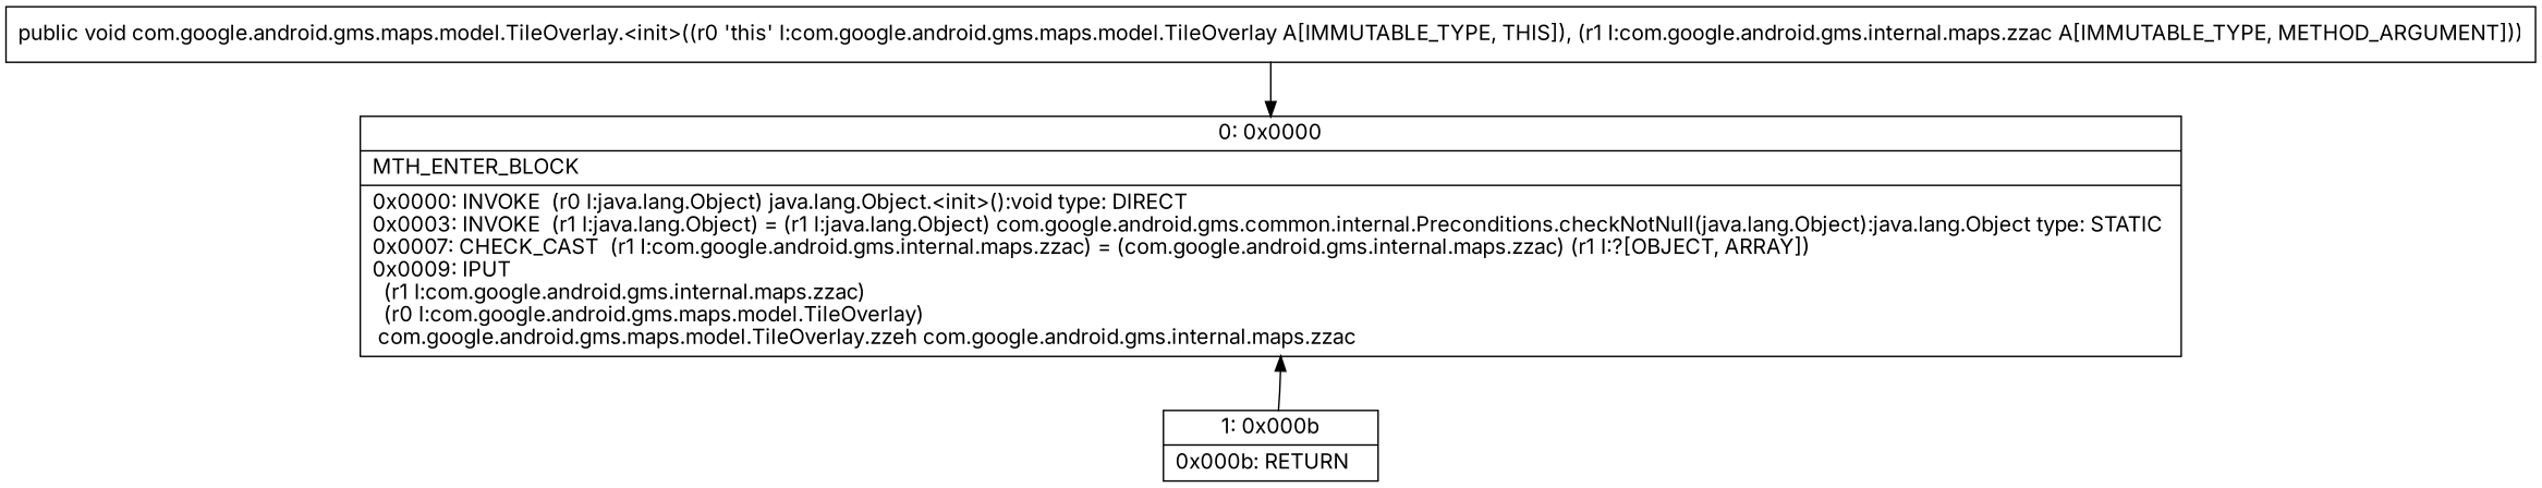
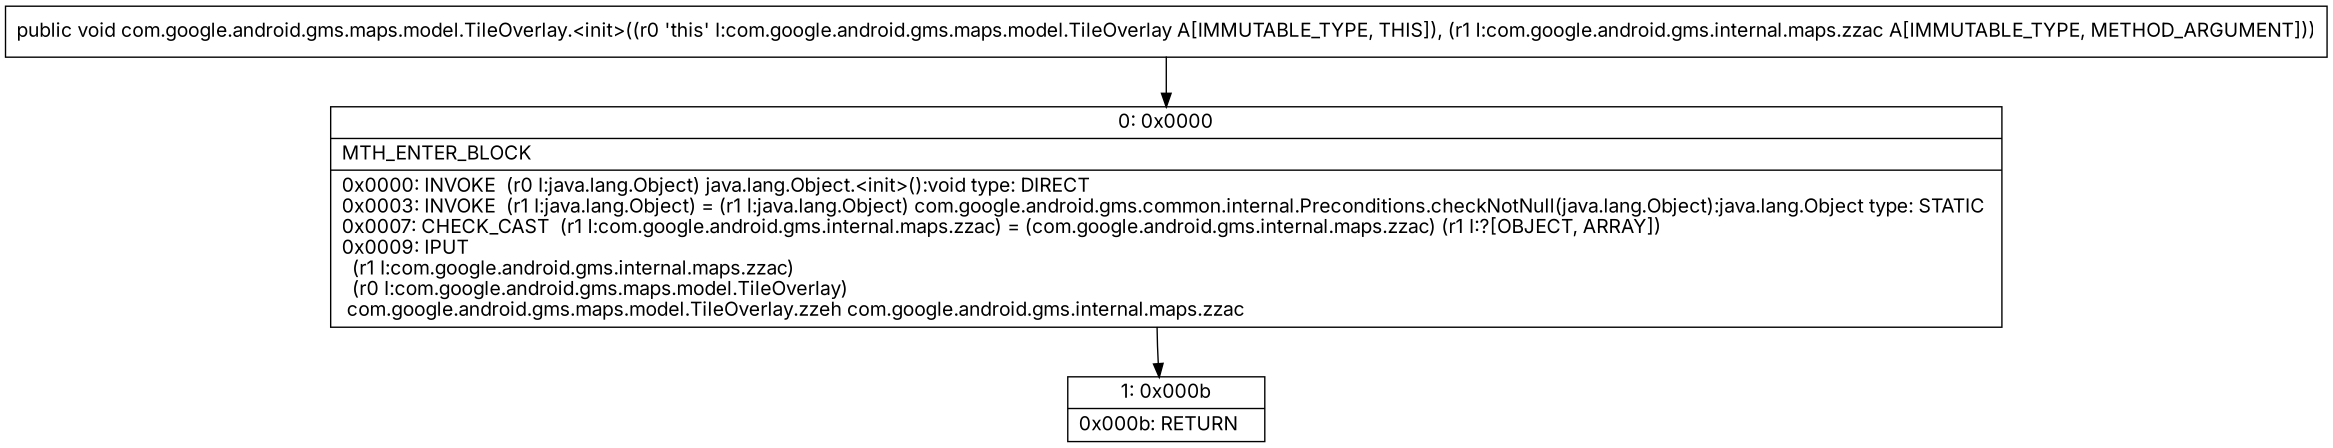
  digraph {
    fontname=Inter
    node [shape=record fontname=Inter]
    edge [fontname=Inter]
    n1 [label="{0\:\ 0x0000|MTH_ENTER_BLOCK\l|0x0000: INVOKE  (r0 I:java.lang.Object) java.lang.Object.\<init\>():void type: DIRECT \l0x0003: INVOKE  (r1 I:java.lang.Object) = (r1 I:java.lang.Object) com.google.android.gms.common.internal.Preconditions.checkNotNull(java.lang.Object):java.lang.Object type: STATIC \l0x0007: CHECK_CAST  (r1 I:com.google.android.gms.internal.maps.zzac) = (com.google.android.gms.internal.maps.zzac) (r1 I:?[OBJECT, ARRAY]) \l0x0009: IPUT  \l  (r1 I:com.google.android.gms.internal.maps.zzac)\l  (r0 I:com.google.android.gms.maps.model.TileOverlay)\l com.google.android.gms.maps.model.TileOverlay.zzeh com.google.android.gms.internal.maps.zzac \l}"]
    n2 [label="{1\:\ 0x000b|0x000b: RETURN   \l}"]
    n3 [label="{public void com.google.android.gms.maps.model.TileOverlay.\<init\>((r0 'this' I:com.google.android.gms.maps.model.TileOverlay A[IMMUTABLE_TYPE, THIS]), (r1 I:com.google.android.gms.internal.maps.zzac A[IMMUTABLE_TYPE, METHOD_ARGUMENT])) }"]
-   n2 -> n1
+   n1 -> n2
    n3 -> n1
  }
